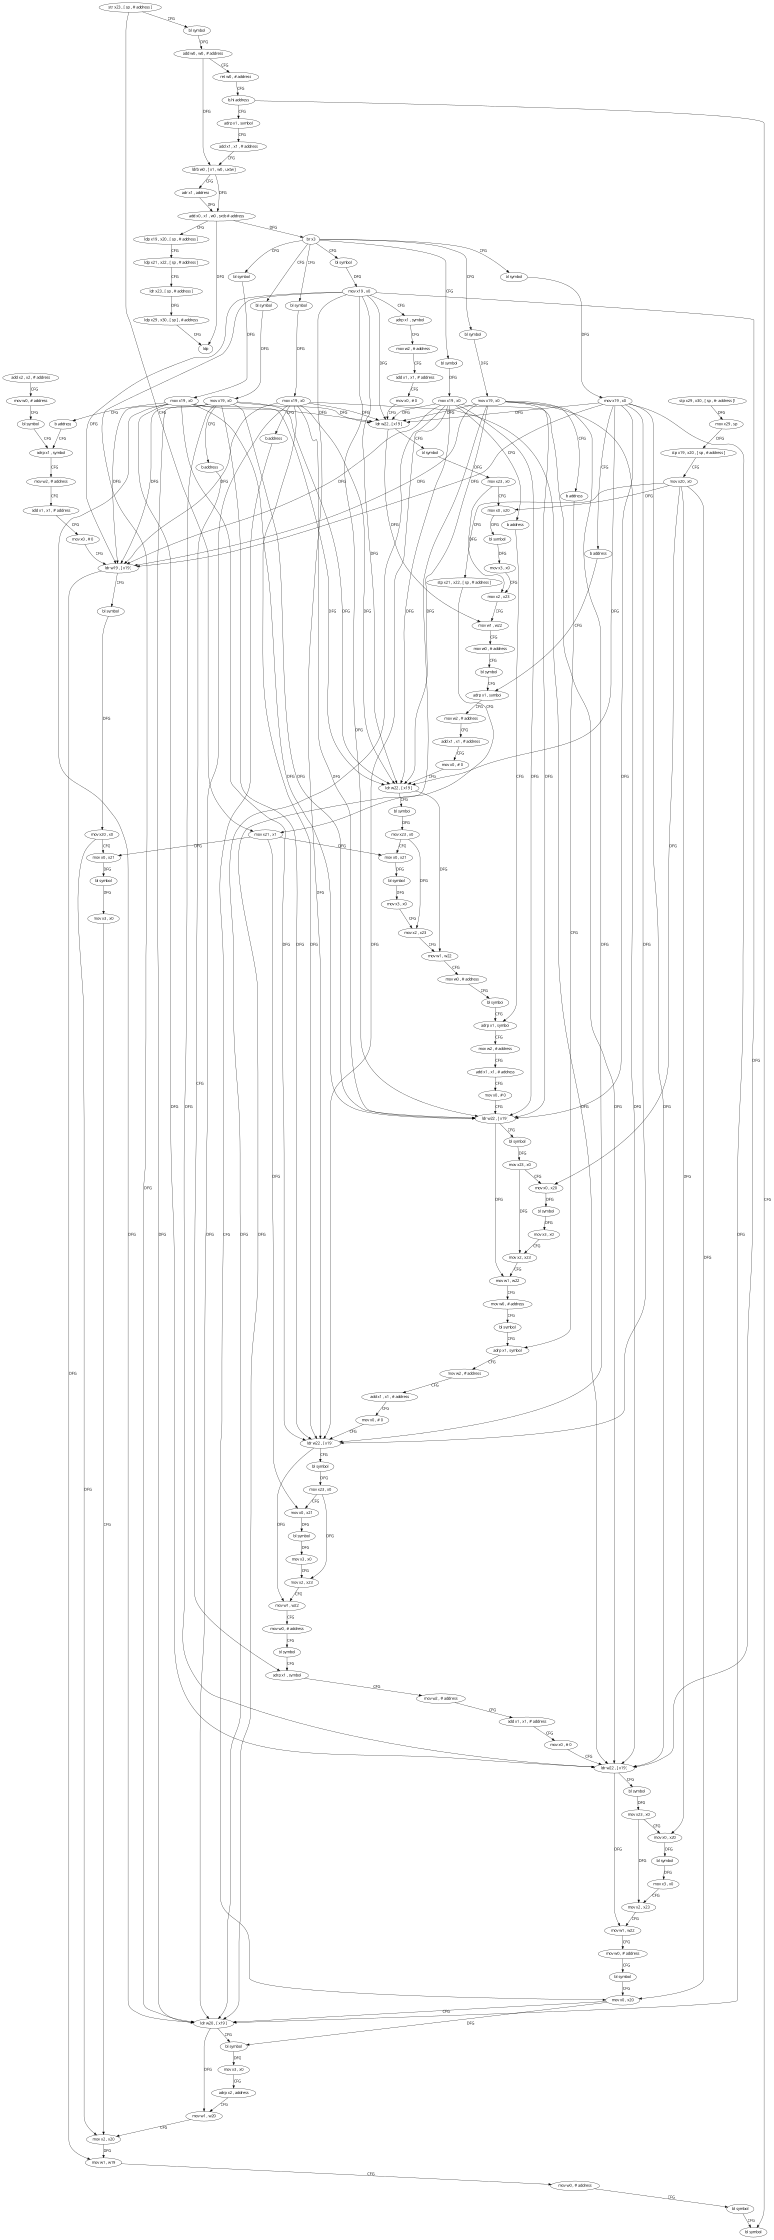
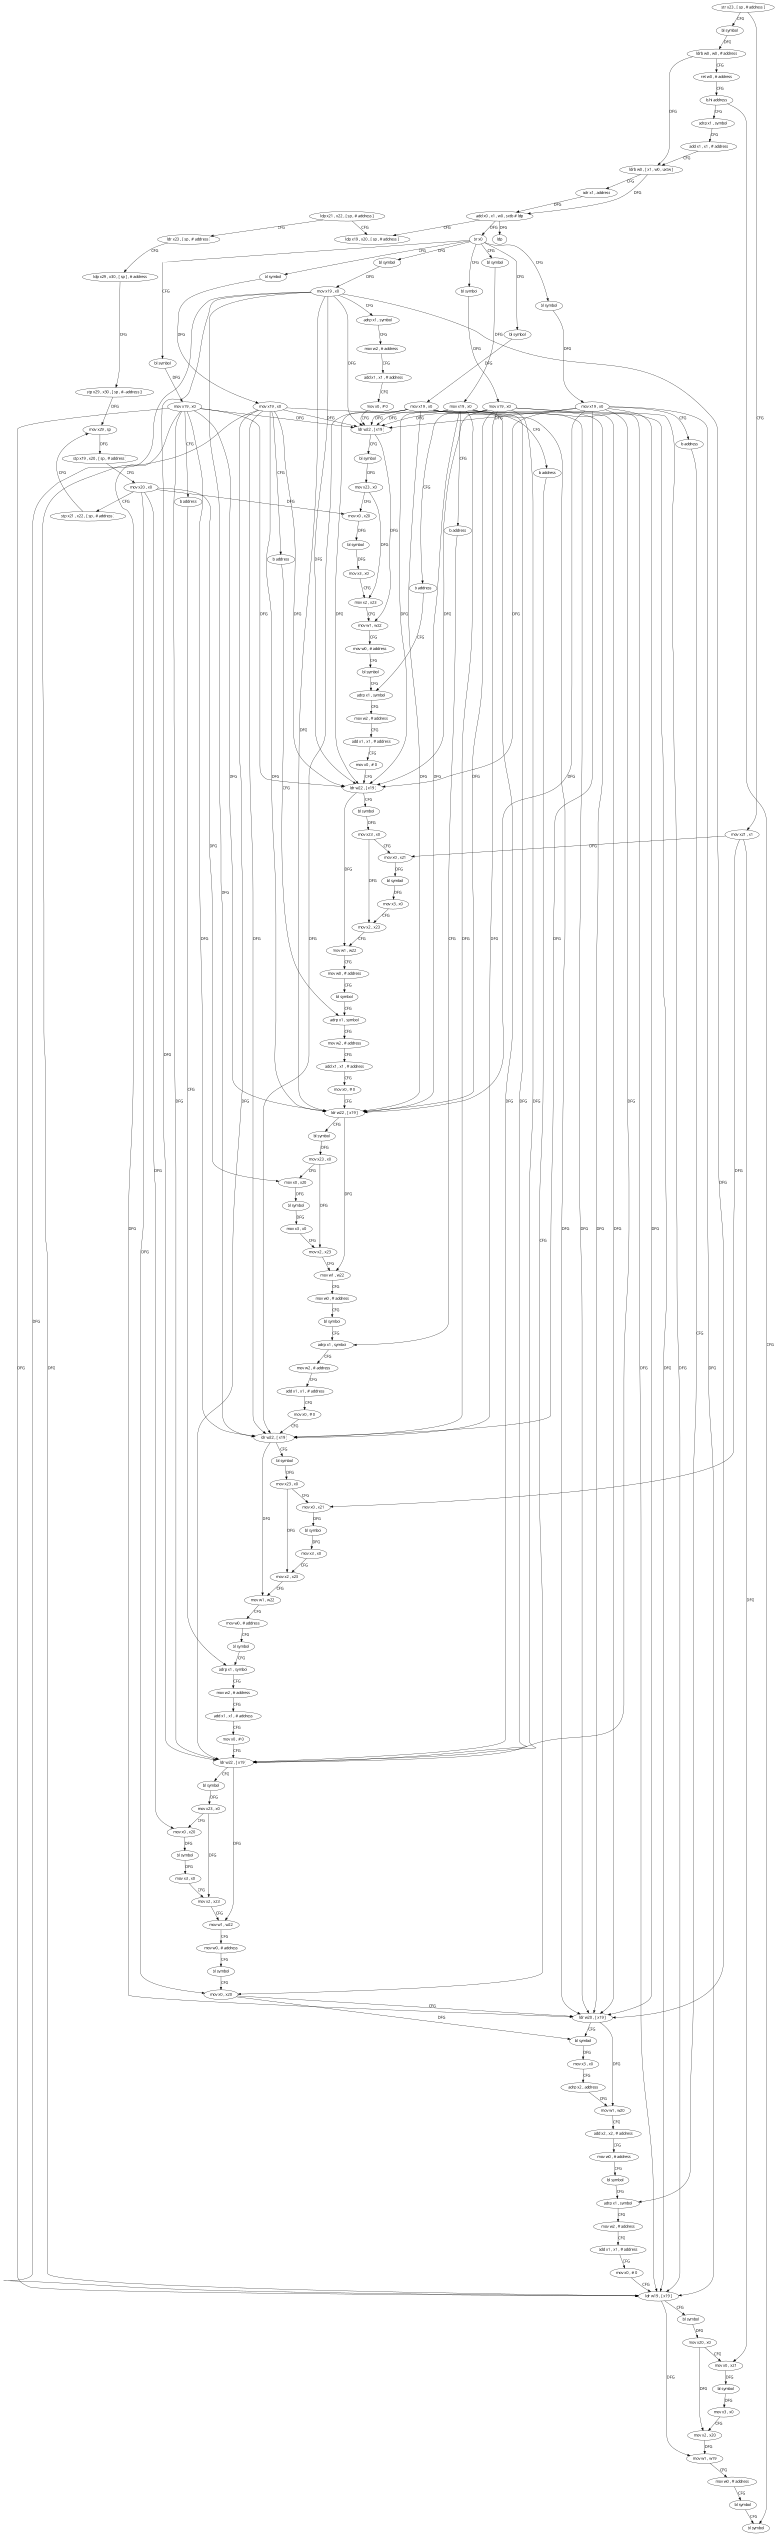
  digraph {
    fontname="Open Sans"
    node [fontname="Open Sans"]
    edge [fontname="Open Sans"]
    n1 [label="stp x29 , x30 , [ sp , #- address ]!"]
    n2 [label="mov x29 , sp"]
    n3 [label="stp x19 , x20 , [ sp , # address ]"]
    n4 [label="mov x20 , x0"]
    n5 [label="stp x21 , x22 , [ sp , # address ]"]
    n6 [label="mov x0 , x20"]
    n7 [label="mov x0 , x20"]
    n8 [label="mov x0 , x20"]
    n9 [label="mov x0 , x20"]
    n10 [label="mov x21 , x1"]
    n11 [label="bl symbol"]
    n12 [label="ldr w20 , [ x19 ]"]
    n13 [label="bl symbol"]
    n14 [label="bl symbol"]
    n15 [label="bl symbol"]
    n16 [label="mov x0 , x21"]
    n17 [label="mov x0 , x21"]
    n18 [label="mov x0 , x21"]
    n19 [label="str x23 , [ sp , # address ]"]
    n20 [label="bl symbol"]
    n21 [label="bl symbol"]
    n22 [label="bl symbol"]
    n23 [label="bl symbol"]
-   n24 [label="add w0 , w0 , # address"]
+   n24 [label="ldrb w0 , w0 , # address"]
    n25 [label="ret w0 , # address"]
    n26 [label="ldrb w0 , [ x1 , w0 , uxtw ]"]
    n27 [label="b.hi address"]
    n28 [label="bl symbol"]
    n29 [label="adrp x1 , symbol"]
    n30 [label="adr x1 , address"]
-   n31 [label="add x0 , x1 , w0 , sxtb # address"]
+   n31 [label="add x0 , x1 , w0 , sxtb # ldp"]
    n32 [label="add x1 , x1 , # address"]
-   n33 [label="br x3"]
+   n33 [label="br x0"]
    n34 [label=ldp]
    n35 [label="ldp x19 , x20 , [ sp , # address ]"]
    n36 [label="bl symbol"]
    n37 [label="bl symbol"]
    n38 [label="bl symbol"]
    n39 [label="bl symbol"]
    n40 [label="bl symbol"]
    n41 [label="bl symbol"]
    n42 [label="bl symbol"]
    n43 [label="mov x19 , x0"]
    n44 [label="ldp x21 , x22 , [ sp , # address ]"]
    n45 [label="mov x19 , x0"]
    n46 [label="mov x19 , x0"]
    n47 [label="mov x19 , x0"]
    n48 [label="mov x19 , x0"]
    n49 [label="mov x19 , x0"]
    n50 [label="mov x19 , x0"]
    n51 [label="adrp x1 , symbol"]
    n52 [label="ldr w22 , [ x19 ]"]
    n53 [label="ldr w19 , [ x19 ]"]
    n54 [label="ldr w22 , [ x19 ]"]
    n55 [label="ldr w22 , [ x19 ]"]
    n56 [label="ldr w22 , [ x19 ]"]
    n57 [label="ldr w22 , [ x19 ]"]
    n58 [label="ldr x23 , [ sp , # address ]"]
    n59 [label="b address"]
    n60 [label="b address"]
    n61 [label="b address"]
    n62 [label="b address"]
    n63 [label="b address"]
    n64 [label="b address"]
    n65 [label="mov w2 , # address"]
    n66 [label="bl symbol"]
    n67 [label="mov w1 , w22"]
    n68 [label="bl symbol"]
    n69 [label="mov w1 , w19"]
    n70 [label="mov w1 , w20"]
    n71 [label="bl symbol"]
    n72 [label="mov w1 , w22"]
    n73 [label="bl symbol"]
    n74 [label="mov w1 , w22"]
    n75 [label="bl symbol"]
    n76 [label="mov w1 , w22"]
    n77 [label="bl symbol"]
    n78 [label="mov w1 , w22"]
    n79 [label="add x1 , x1 , # address"]
    n80 [label="mov x0 , # 0"]
    n81 [label="mov x23 , x0"]
    n82 [label="mov w0 , # address"]
    n83 [label="mov x2 , x23"]
    n84 [label="mov x3 , x0"]
    n85 [label="bl symbol"]
    n86 [label="adrp x1 , symbol"]
    n87 [label="mov w2 , # address"]
    n88 [label="add x1 , x1 , # address"]
    n89 [label="ldp x29 , x30 , [ sp ] , # address"]
    n90 [label="adrp x1 , symbol"]
    n91 [label="mov w2 , # address"]
    n92 [label="add x1 , x1 , # address"]
    n93 [label="mov x3 , x0"]
    n94 [label="adrp x1 , symbol"]
    n95 [label="mov w2 , # address"]
    n96 [label="add x1 , x1 , # address"]
    n97 [label="adrp x1 , symbol"]
    n98 [label="mov w2 , # address"]
    n99 [label="add x1 , x1 , # address"]
    n100 [label="adrp x1 , symbol"]
    n101 [label="mov w2 , # address"]
    n102 [label="add x1 , x1 , # address"]
    n103 [label="mov x0 , # 0"]
    n104 [label="mov x20 , x0"]
    n105 [label="mov w0 , # address"]
    n106 [label="mov x2 , x20"]
    n107 [label="mov x3 , x0"]
    n108 [label="bl symbol"]
    n109 [label="add x2 , x2 , # address"]
    n110 [label="adrp x2 , address"]
    n111 [label="mov w0 , # address"]
    n112 [label="bl symbol"]
    n113 [label="mov x0 , # 0"]
    n114 [label="mov x23 , x0"]
    n115 [label="mov w0 , # address"]
    n116 [label="mov x2 , x23"]
    n117 [label="mov x3 , x0"]
    n118 [label="bl symbol"]
    n119 [label="mov x0 , # 0"]
    n120 [label="mov x23 , x0"]
    n121 [label="mov w0 , # address"]
    n122 [label="mov x2 , x23"]
    n123 [label="mov x3 , x0"]
    n124 [label="bl symbol"]
    n125 [label="mov x0 , # 0"]
    n126 [label="mov x23 , x0"]
    n127 [label="mov w0 , # address"]
    n128 [label="mov x2 , x23"]
    n129 [label="mov x3 , x0"]
    n130 [label="bl symbol"]
    n131 [label="mov x0 , # 0"]
    n132 [label="mov x23 , x0"]
    n133 [label="mov w0 , # address"]
    n134 [label="mov x2 , x23"]
    n135 [label="mov x3 , x0"]
    n136 [label="bl symbol"]
    n1 -> n2 [label=DFG]
    n2 -> n3 [label=DFG]
    n3 -> n4 [label=CFG]
    n4 -> n5 [label=CFG]
    n4 -> n6 [label=DFG]
    n4 -> n7 [label=DFG]
    n4 -> n8 [label=DFG]
    n4 -> n9 [label=DFG]
-   n5 -> n10 [label=CFG]
+   n5 -> n2 [label=CFG]
    n6 -> n11 [label=DFG]
    n7 -> n12 [label=CFG]
    n7 -> n13 [label=DFG]
    n8 -> n14 [label=DFG]
    n9 -> n15 [label=DFG]
    n10 -> n16 [label=DFG]
    n10 -> n17 [label=DFG]
    n10 -> n18 [label=DFG]
    n11 -> n84 [label=DFG]
    n12 -> n13 [label=CFG]
    n12 -> n70 [label=DFG]
    n13 -> n93 [label=DFG]
    n14 -> n117 [label=DFG]
    n15 -> n129 [label=DFG]
    n16 -> n21 [label=DFG]
    n17 -> n22 [label=DFG]
    n18 -> n23 [label=DFG]
    n19 -> n10 [label=CFG]
    n19 -> n20 [label=CFG]
    n20 -> n24 [label=DFG]
    n21 -> n107 [label=DFG]
    n22 -> n123 [label=DFG]
    n23 -> n135 [label=DFG]
    n24 -> n25 [label=CFG]
    n24 -> n26 [label=DFG]
    n25 -> n27 [label=CFG]
    n26 -> n30 [label=CFG]
    n26 -> n31 [label=DFG]
    n27 -> n28 [label=CFG]
    n27 -> n29 [label=CFG]
    n29 -> n32 [label=CFG]
    n30 -> n31 [label=DFG]
    n31 -> n33 [label=DFG]
    n31 -> n34 [label=DFG]
    n31 -> n35 [label=CFG]
    n32 -> n26 [label=CFG]
    n33 -> n36 [label=CFG]
    n33 -> n37 [label=CFG]
    n33 -> n38 [label=CFG]
    n33 -> n39 [label=CFG]
    n33 -> n40 [label=CFG]
    n33 -> n41 [label=CFG]
    n33 -> n42 [label=CFG]
-   n35 -> n44 [label=CFG]
+   n44 -> n35 [label=CFG]
    n36 -> n43 [label=DFG]
    n37 -> n45 [label=DFG]
    n38 -> n46 [label=DFG]
    n39 -> n47 [label=DFG]
    n40 -> n48 [label=DFG]
    n41 -> n49 [label=DFG]
    n42 -> n50 [label=DFG]
    n43 -> n12 [label=DFG]
    n43 -> n51 [label=CFG]
    n43 -> n52 [label=DFG]
    n43 -> n53 [label=DFG]
    n43 -> n54 [label=DFG]
    n43 -> n55 [label=DFG]
    n43 -> n56 [label=DFG]
    n43 -> n57 [label=DFG]
    n44 -> n58 [label=CFG]
    n45 -> n12 [label=DFG]
    n45 -> n52 [label=DFG]
    n45 -> n53 [label=DFG]
    n45 -> n54 [label=DFG]
    n45 -> n55 [label=DFG]
    n45 -> n56 [label=DFG]
    n45 -> n57 [label=DFG]
    n45 -> n59 [label=CFG]
    n46 -> n12 [label=DFG]
    n46 -> n52 [label=DFG]
    n46 -> n53 [label=DFG]
    n46 -> n54 [label=DFG]
    n46 -> n55 [label=DFG]
    n46 -> n56 [label=DFG]
    n46 -> n57 [label=DFG]
    n46 -> n60 [label=CFG]
    n47 -> n12 [label=DFG]
    n47 -> n52 [label=DFG]
    n47 -> n53 [label=DFG]
    n47 -> n54 [label=DFG]
    n47 -> n55 [label=DFG]
    n47 -> n56 [label=DFG]
    n47 -> n57 [label=DFG]
    n47 -> n61 [label=CFG]
    n48 -> n12 [label=DFG]
    n48 -> n52 [label=DFG]
    n48 -> n53 [label=DFG]
    n48 -> n54 [label=DFG]
    n48 -> n55 [label=DFG]
    n48 -> n56 [label=DFG]
    n48 -> n57 [label=DFG]
    n48 -> n62 [label=CFG]
    n49 -> n12 [label=DFG]
    n49 -> n52 [label=DFG]
    n49 -> n53 [label=DFG]
    n49 -> n54 [label=DFG]
    n49 -> n55 [label=DFG]
    n49 -> n56 [label=DFG]
    n49 -> n57 [label=DFG]
    n49 -> n63 [label=CFG]
    n50 -> n12 [label=DFG]
    n50 -> n52 [label=DFG]
    n50 -> n53 [label=DFG]
    n50 -> n54 [label=DFG]
    n50 -> n55 [label=DFG]
    n50 -> n56 [label=DFG]
    n50 -> n57 [label=DFG]
    n50 -> n64 [label=CFG]
    n51 -> n65 [label=CFG]
    n52 -> n66 [label=CFG]
    n52 -> n67 [label=DFG]
    n53 -> n68 [label=CFG]
    n53 -> n69 [label=DFG]
    n54 -> n71 [label=CFG]
    n54 -> n72 [label=DFG]
    n55 -> n73 [label=CFG]
    n55 -> n74 [label=DFG]
    n56 -> n75 [label=CFG]
    n56 -> n76 [label=DFG]
    n57 -> n77 [label=CFG]
    n57 -> n78 [label=DFG]
-   n58 -> n89 [label=DFG]
+   n58 -> n89 [label=CFG]
    n59 -> n90 [label=CFG]
    n60 -> n7 [label=CFG]
    n61 -> n94 [label=CFG]
    n62 -> n97 [label=CFG]
    n63 -> n100 [label=CFG]
    n64 -> n86 [label=CFG]
    n65 -> n79 [label=CFG]
    n66 -> n81 [label=DFG]
    n67 -> n82 [label=CFG]
    n68 -> n104 [label=DFG]
    n69 -> n105 [label=CFG]
-   n70 -> n106 [label=CFG]
+   n70 -> n109 [label=CFG]
    n71 -> n114 [label=DFG]
    n72 -> n115 [label=CFG]
    n73 -> n120 [label=DFG]
    n74 -> n121 [label=CFG]
    n75 -> n126 [label=DFG]
    n76 -> n127 [label=CFG]
    n77 -> n132 [label=DFG]
    n78 -> n133 [label=CFG]
    n79 -> n80 [label=CFG]
    n80 -> n52 [label=CFG]
    n81 -> n6 [label=CFG]
    n81 -> n83 [label=DFG]
    n82 -> n85 [label=CFG]
    n83 -> n67 [label=CFG]
    n84 -> n83 [label=CFG]
    n85 -> n86 [label=CFG]
    n86 -> n87 [label=CFG]
    n87 -> n88 [label=CFG]
    n88 -> n131 [label=CFG]
-   n89 -> n34 [label=CFG]
+   n89 -> n1 [label=CFG]
    n90 -> n91 [label=CFG]
    n91 -> n92 [label=CFG]
    n92 -> n103 [label=CFG]
    n93 -> n110 [label=CFG]
    n94 -> n95 [label=CFG]
    n95 -> n96 [label=CFG]
    n96 -> n113 [label=CFG]
    n97 -> n98 [label=CFG]
    n98 -> n99 [label=CFG]
    n99 -> n119 [label=CFG]
    n100 -> n101 [label=CFG]
    n101 -> n102 [label=CFG]
    n102 -> n125 [label=CFG]
    n103 -> n53 [label=CFG]
    n104 -> n16 [label=CFG]
    n104 -> n106 [label=DFG]
    n105 -> n108 [label=CFG]
    n106 -> n69 [label=DFG]
    n107 -> n106 [label=CFG]
    n108 -> n28 [label=CFG]
    n109 -> n111 [label=CFG]
    n110 -> n70 [label=CFG]
    n111 -> n112 [label=CFG]
    n112 -> n90 [label=CFG]
    n113 -> n54 [label=CFG]
    n114 -> n8 [label=CFG]
    n114 -> n116 [label=DFG]
    n115 -> n118 [label=CFG]
    n116 -> n72 [label=CFG]
    n117 -> n116 [label=CFG]
    n118 -> n7 [label=CFG]
    n119 -> n55 [label=CFG]
    n120 -> n17 [label=CFG]
    n120 -> n122 [label=DFG]
    n121 -> n124 [label=CFG]
    n122 -> n74 [label=CFG]
    n123 -> n122 [label=CFG]
    n124 -> n94 [label=CFG]
    n125 -> n56 [label=CFG]
    n126 -> n9 [label=CFG]
    n126 -> n128 [label=DFG]
    n127 -> n130 [label=CFG]
    n128 -> n76 [label=CFG]
    n129 -> n128 [label=CFG]
    n130 -> n97 [label=CFG]
    n131 -> n57 [label=CFG]
    n132 -> n18 [label=CFG]
    n132 -> n134 [label=DFG]
    n133 -> n136 [label=CFG]
    n134 -> n78 [label=CFG]
    n135 -> n134 [label=CFG]
    n136 -> n100 [label=CFG]
  }
